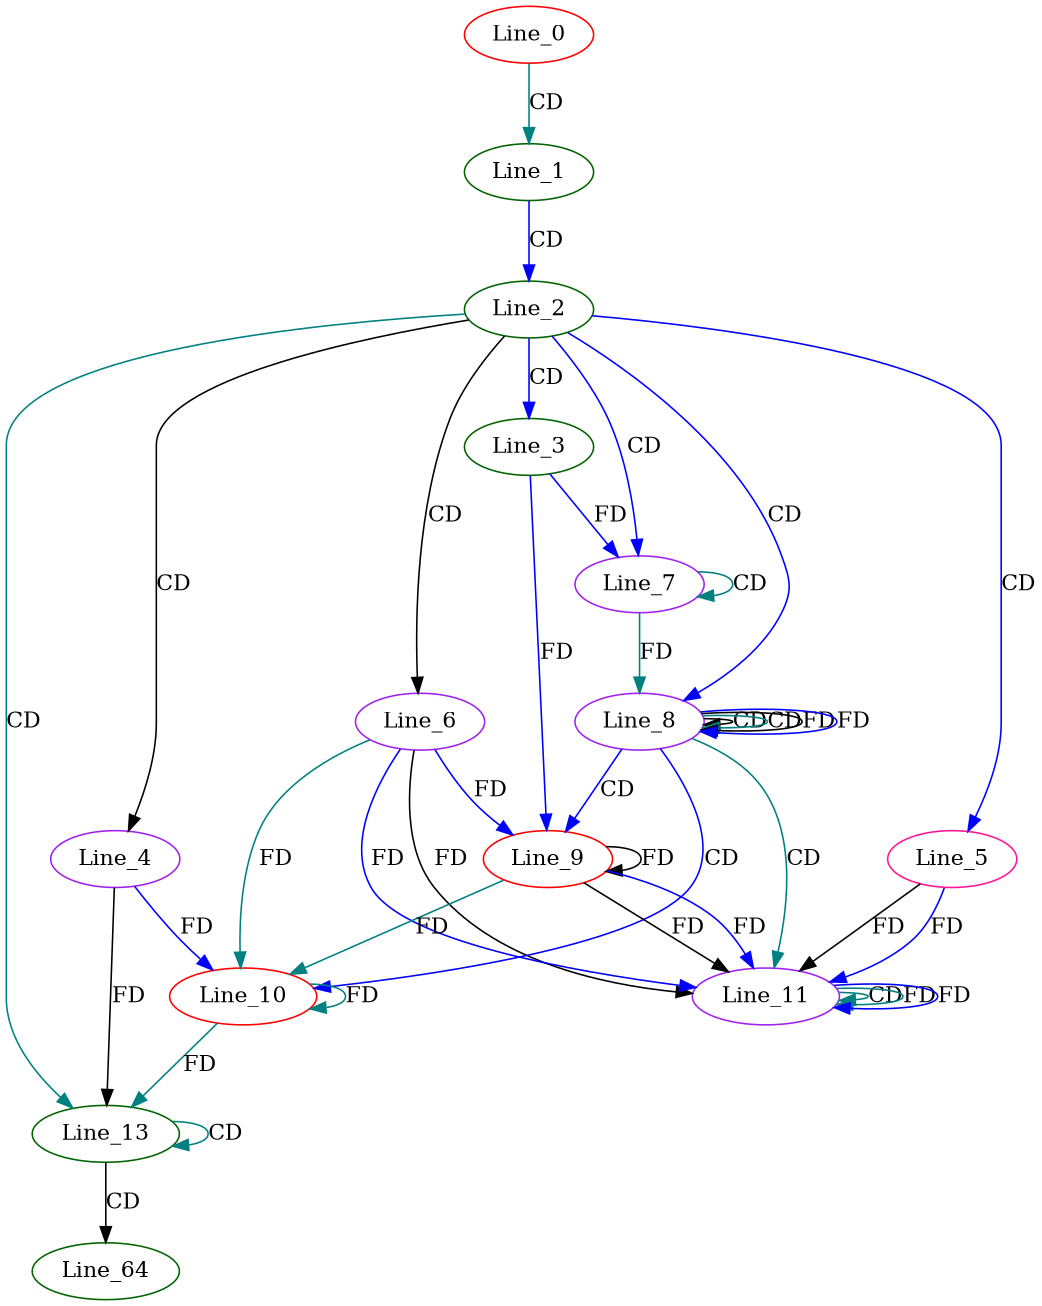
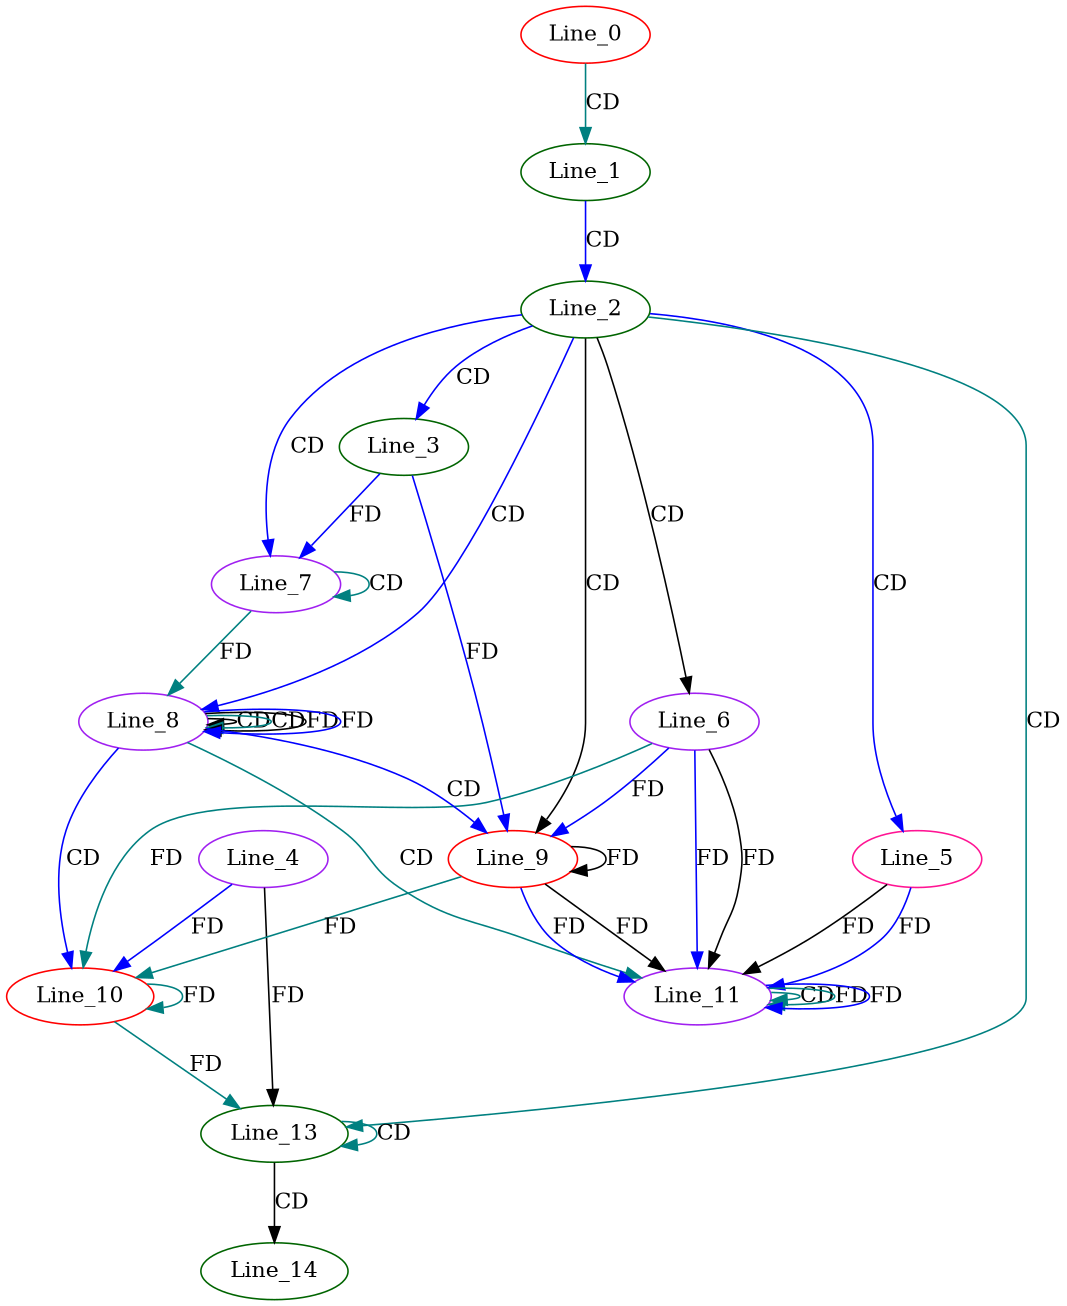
  digraph {
    node [color=darkgreen]
    edge [color=blue]
    Line_0 [color=red]
    Line_1
    Line_2
    Line_3
    Line_4 [color=purple]
    Line_5 [color=deeppink]
    Line_6 [color=purple]
    Line_7 [color=purple]
    Line_8 [color=purple]
    Line_13
    Line_9 [color=red]
    Line_10 [color=red]
    Line_11 [color=purple]
-   Line_14 [label=Line_64]
+   Line_14
    Line_0 -> Line_1 [color=teal label=CD]
    Line_1 -> Line_2 [label=CD]
    Line_2 -> Line_3 [label=CD]
-   Line_2 -> Line_4 [color=black label=CD]
+   Line_2 -> Line_9 [color=black label=CD]
    Line_2 -> Line_5 [label=CD]
    Line_2 -> Line_6 [color=black label=CD]
    Line_2 -> Line_7 [label=CD]
    Line_2 -> Line_8 [label=CD]
    Line_2 -> Line_13 [color=teal label=CD]
    Line_3 -> Line_7 [label=FD]
    Line_3 -> Line_9 [label=FD]
    Line_4 -> Line_13 [color=black label=FD]
    Line_4 -> Line_10 [label=FD]
    Line_5 -> Line_11 [color=black label=FD]
    Line_5 -> Line_11 [label=FD]
    Line_6 -> Line_9 [label=FD]
    Line_6 -> Line_10 [color=teal label=FD]
    Line_6 -> Line_11 [color=black label=FD]
    Line_6 -> Line_11 [label=FD]
    Line_7 -> Line_7 [color=teal label=CD]
    Line_7 -> Line_8 [color=teal label=FD]
    Line_8 -> Line_8 [color=black label=CD]
    Line_8 -> Line_8 [color=teal label=CD]
    Line_8 -> Line_8 [color=black label=FD]
    Line_8 -> Line_8 [label=FD]
    Line_8 -> Line_9 [label=CD]
    Line_8 -> Line_10 [label=CD]
    Line_8 -> Line_11 [color=teal label=CD]
    Line_13 -> Line_13 [color=teal label=CD]
    Line_13 -> Line_14 [color=black label=CD]
    Line_9 -> Line_9 [color=black label=FD]
    Line_9 -> Line_10 [color=teal label=FD]
    Line_9 -> Line_11 [color=black label=FD]
    Line_9 -> Line_11 [label=FD]
    Line_10 -> Line_13 [color=teal label=FD]
    Line_10 -> Line_10 [color=teal label=FD]
    Line_11 -> Line_11 [color=teal label=CD]
    Line_11 -> Line_11 [color=teal label=FD]
    Line_11 -> Line_11 [label=FD]
  }
